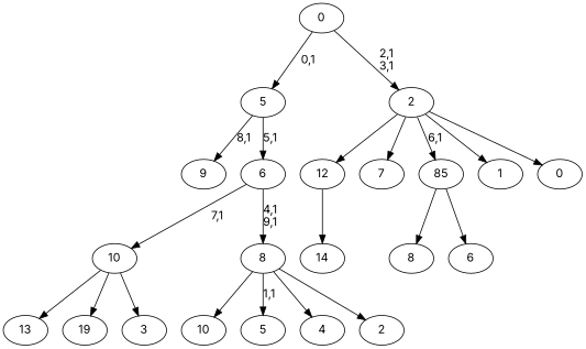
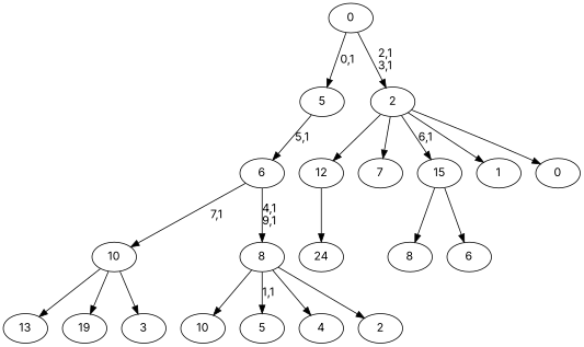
  digraph {
    fontname=Inter
    node [fontname=Inter]
    edge [fontname=Inter]
-   n1 [label=14]
+   n1 [label=24]
    n2 [label=13]
    n3 [label=12]
    n4 [label=19]
    n5 [label=10]
-   n6 [label=9]
    n7 [label=8]
    n8 [label=7]
    n9 [label=6]
-   15 [label=85]
+   15
    n11 [label=5]
    n12 [label=4]
    n13 [label=3]
    10
    n15 [label=2]
    8
    6
    5
    n19 [label=1]
    n20 [label=0]
    2
    0
    n3 -> n1
    15 -> n7
    15 -> n9
    10 -> n2
    10 -> n4
    10 -> n13
    8 -> n5
    8 -> n11 [label="1,1"]
    8 -> n12
    8 -> n15
    6 -> 10 [label="7,1"]
    6 -> 8 [label="4,1\n9,1"]
-   5 -> n6 [label="8,1"]
    5 -> 6 [label="5,1"]
    2 -> n3
    2 -> n8
    2 -> 15 [label="6,1"]
    2 -> n19
    2 -> n20
    0 -> 5 [label="0,1"]
    0 -> 2 [label="2,1\n3,1"]
  }
